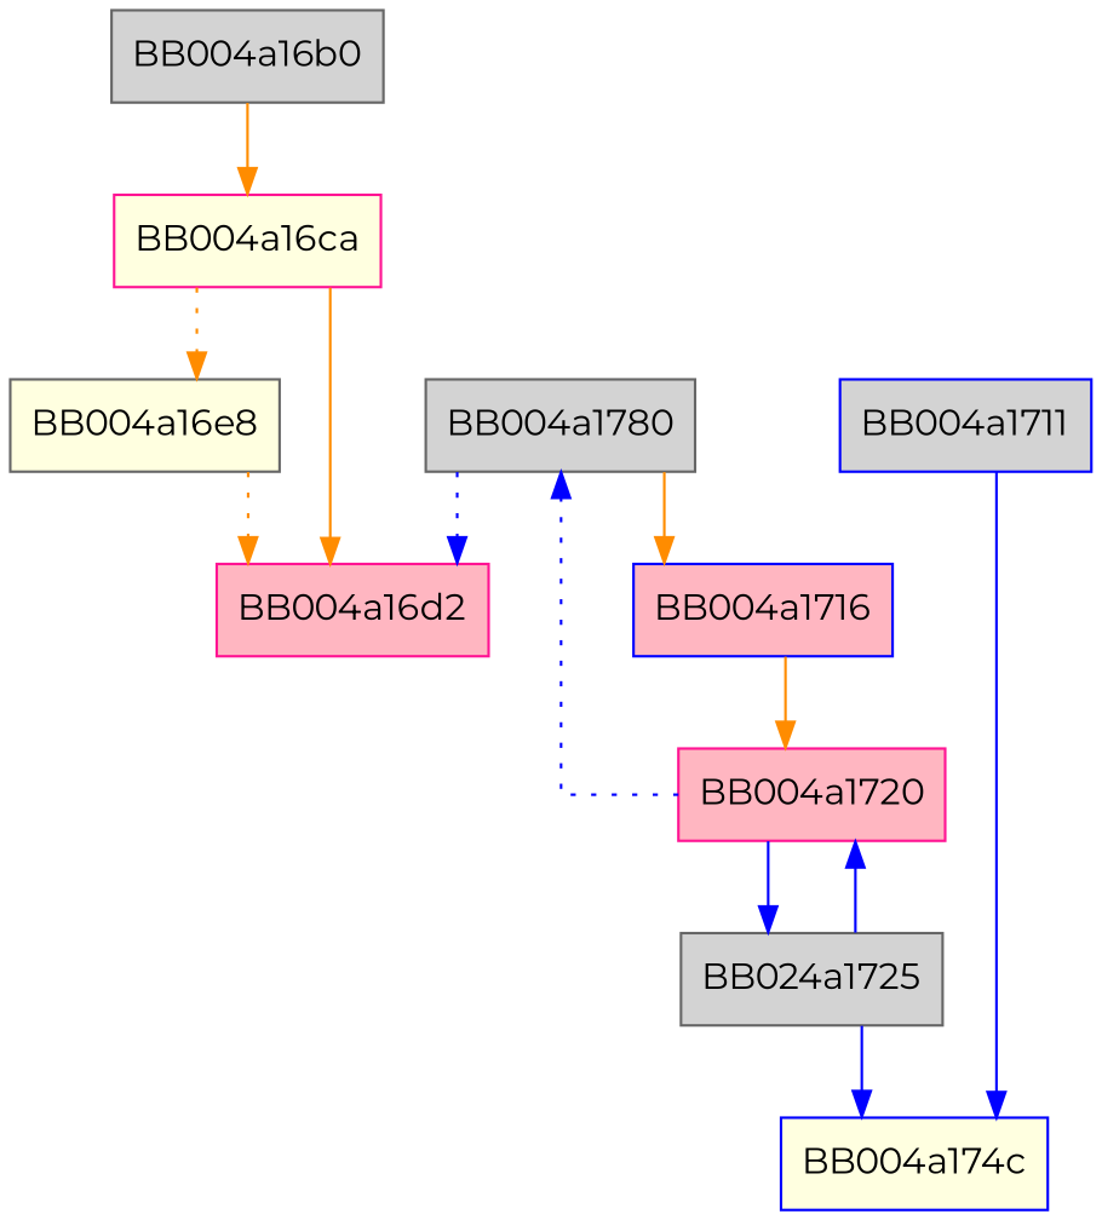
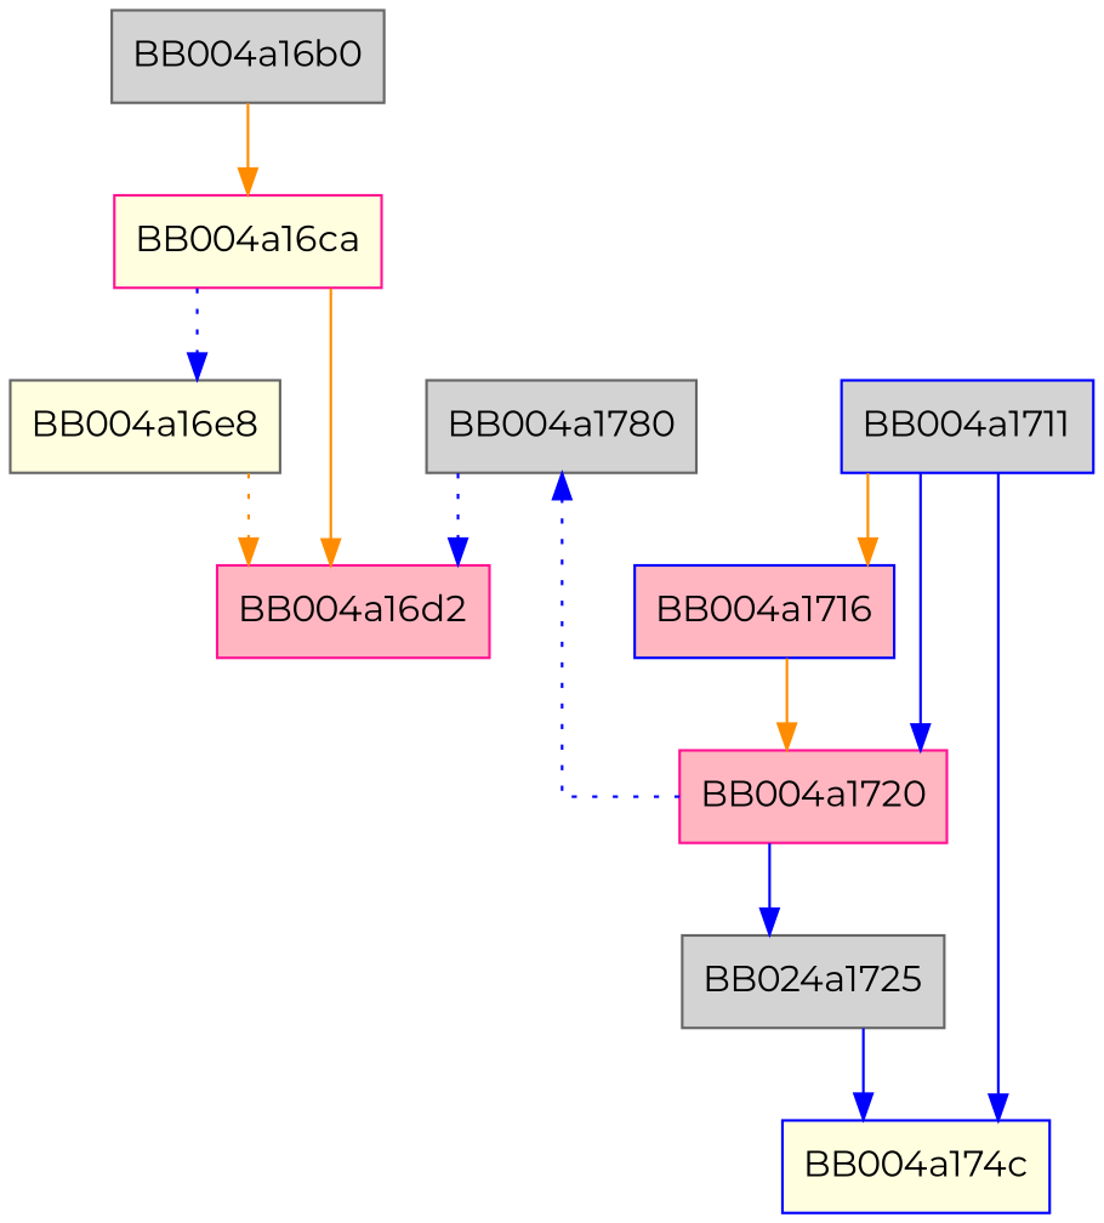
  digraph {
    fontname=Montserrat
    splines=ortho
    node [color=gray40 fillcolor=lightgrey fontname=Montserrat shape=box style=filled]
    edge [color=darkorange fontname=Montserrat style=solid]
    BB004a16ca [color=deeppink fillcolor=lightyellow]
    BB004a16b0
    BB004a16d2 [color=deeppink fillcolor=lightpink]
    BB004a16e8 [fillcolor=lightyellow]
    BB004a1711 [color=blue]
    BB004a174c [color=blue fillcolor=lightyellow]
    BB004a1716 [color=blue fillcolor=lightpink]
    BB004a1720 [color=deeppink fillcolor=lightpink]
    BB004a1780
    n10 [label=BB024a1725]
    BB004a16ca -> BB004a16d2
-   BB004a16ca -> BB004a16e8 [style=dotted]
+   BB004a16ca -> BB004a16e8 [color=blue style=dotted]
    BB004a16b0 -> BB004a16ca
    BB004a16e8 -> BB004a16d2 [style=dotted]
    BB004a1711 -> BB004a174c [color=blue]
-   BB004a1780 -> BB004a1716
+   BB004a1711 -> BB004a1716
    BB004a1716 -> BB004a1720
    BB004a1720 -> BB004a1780 [color=blue style=dotted]
    BB004a1720 -> n10 [color=blue]
    BB004a1780 -> BB004a16d2 [color=blue style=dotted]
    n10 -> BB004a174c [color=blue]
-   n10 -> BB004a1720 [color=blue]
+   BB004a1711 -> BB004a1720 [color=blue]
  }
